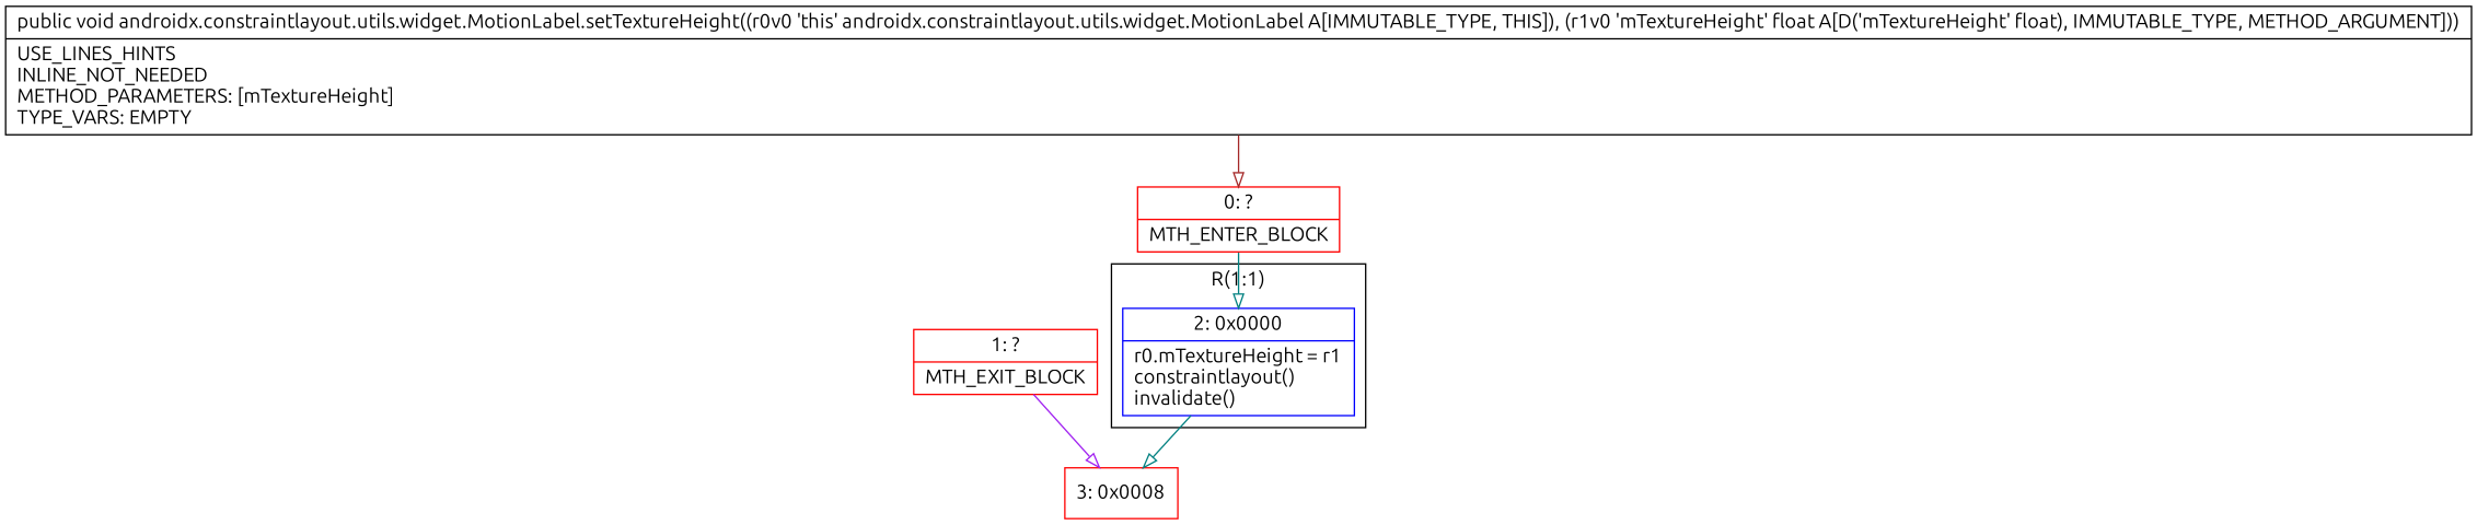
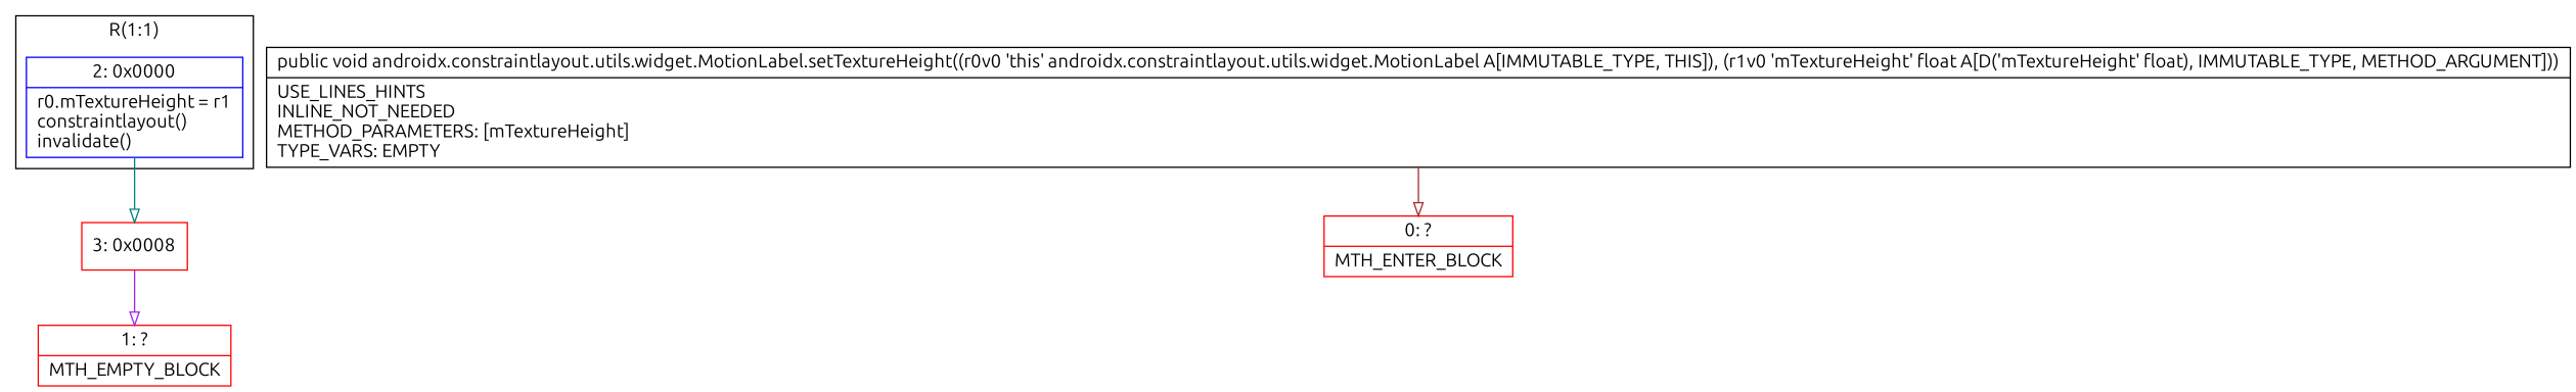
  digraph {
    fontname=Ubuntu
    node [color=red fontname=Ubuntu shape=record]
    edge [arrowhead=onormal color=teal fontname=Ubuntu]
    n1 [color=blue label="{2\:\ 0x0000|r0.mTextureHeight = r1\lconstraintlayout()\linvalidate()\l}"]
    n2 [label="{3\:\ 0x0008}"]
-   n3 [label="{1\:\ ?|MTH_EXIT_BLOCK\l}"]
+   n3 [label="{1\:\ ?|MTH_EMPTY_BLOCK\l}"]
    n4 [label="{0\:\ ?|MTH_ENTER_BLOCK\l}"]
    n5 [label="{public void androidx.constraintlayout.utils.widget.MotionLabel.setTextureHeight((r0v0 'this' androidx.constraintlayout.utils.widget.MotionLabel A[IMMUTABLE_TYPE, THIS]), (r1v0 'mTextureHeight' float A[D('mTextureHeight' float), IMMUTABLE_TYPE, METHOD_ARGUMENT]))  | USE_LINES_HINTS\lINLINE_NOT_NEEDED\lMETHOD_PARAMETERS: [mTextureHeight]\lTYPE_VARS: EMPTY\l}" color=""]
    subgraph cluster_1 {
      label="R(1:1)"
      n1
    }
    n1 -> n2
-   n3 -> n2 [color=purple]
-   n4 -> n1
+   n2 -> n3 [color=purple]
    n5 -> n4 [color=brown]
  }
